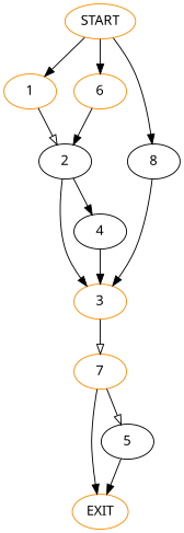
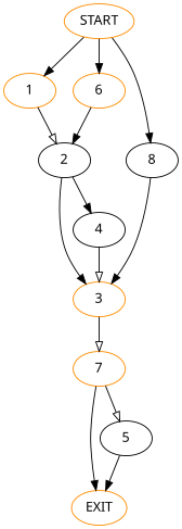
  digraph {
    fontname="Noto Sans"
    node [color=darkorange fontname="Noto Sans"]
    edge [arrowhead=normal fontname="Noto Sans"]
    n1 [label=START]
    1
    6
    8 [color=black]
    2 [color=black]
    3
    n7 [label=EXIT]
    4 [color=black]
    7
    5 [color=black]
    n1 -> 1
    n1 -> 6
    n1 -> 8
    1 -> 2 [arrowhead=onormal]
    6 -> 2
    8 -> 3
    2 -> 3
    2 -> 4
    3 -> 7 [arrowhead=onormal]
-   4 -> 3
+   4 -> 3 [arrowhead=onormal]
    7 -> n7
    7 -> 5 [arrowhead=onormal]
    5 -> n7
  }
